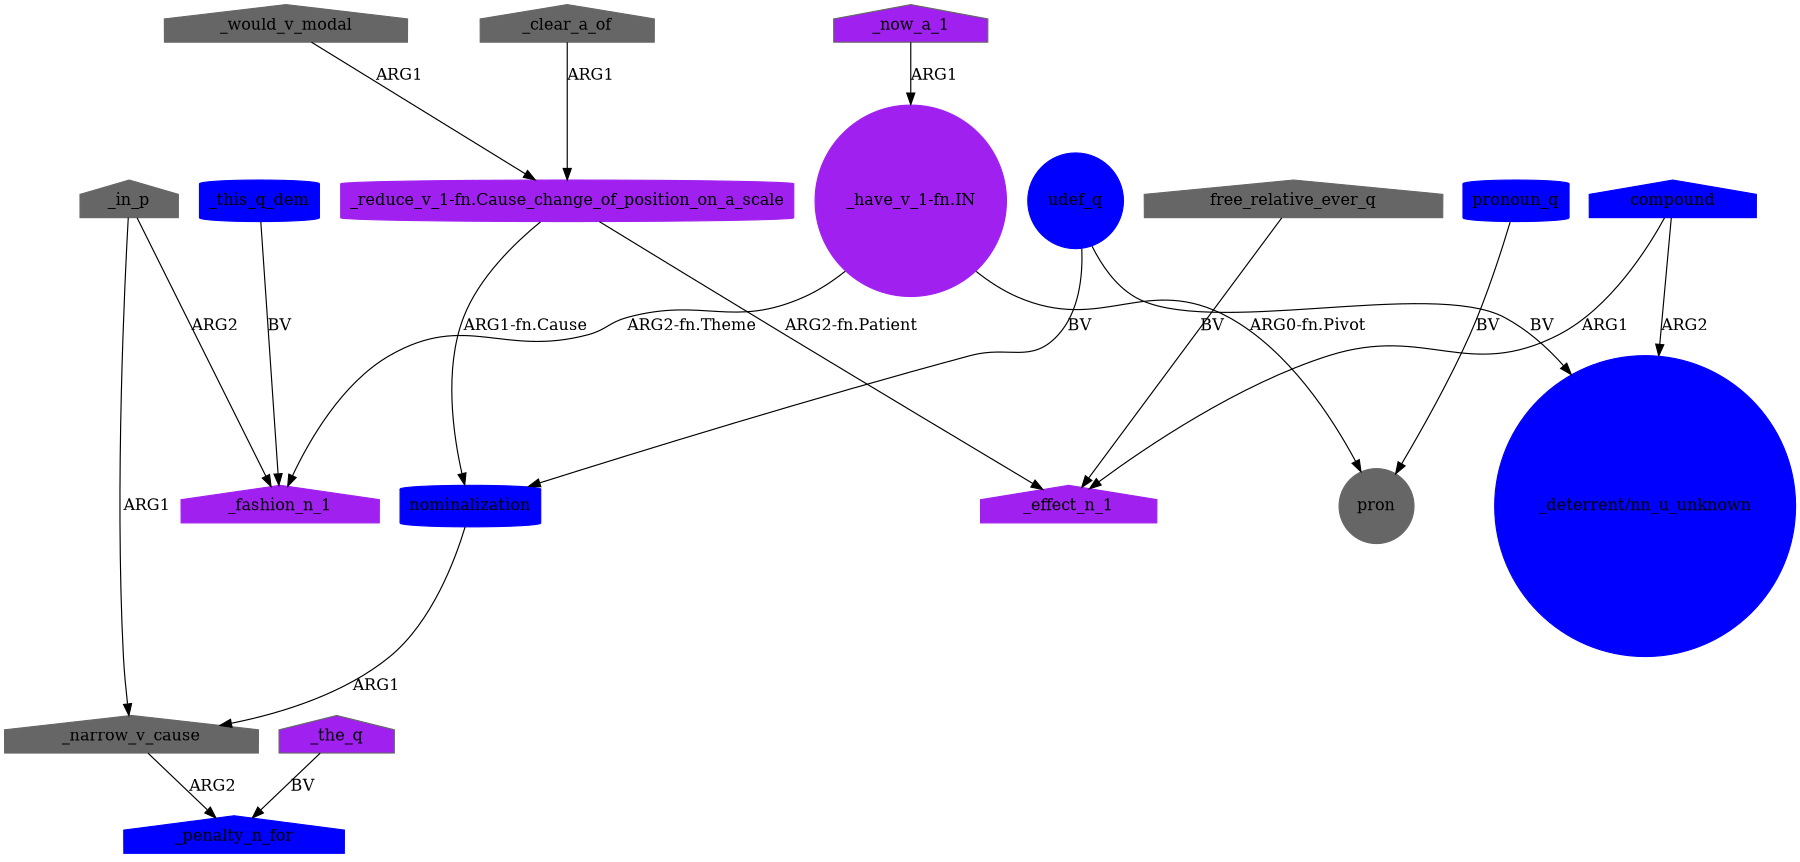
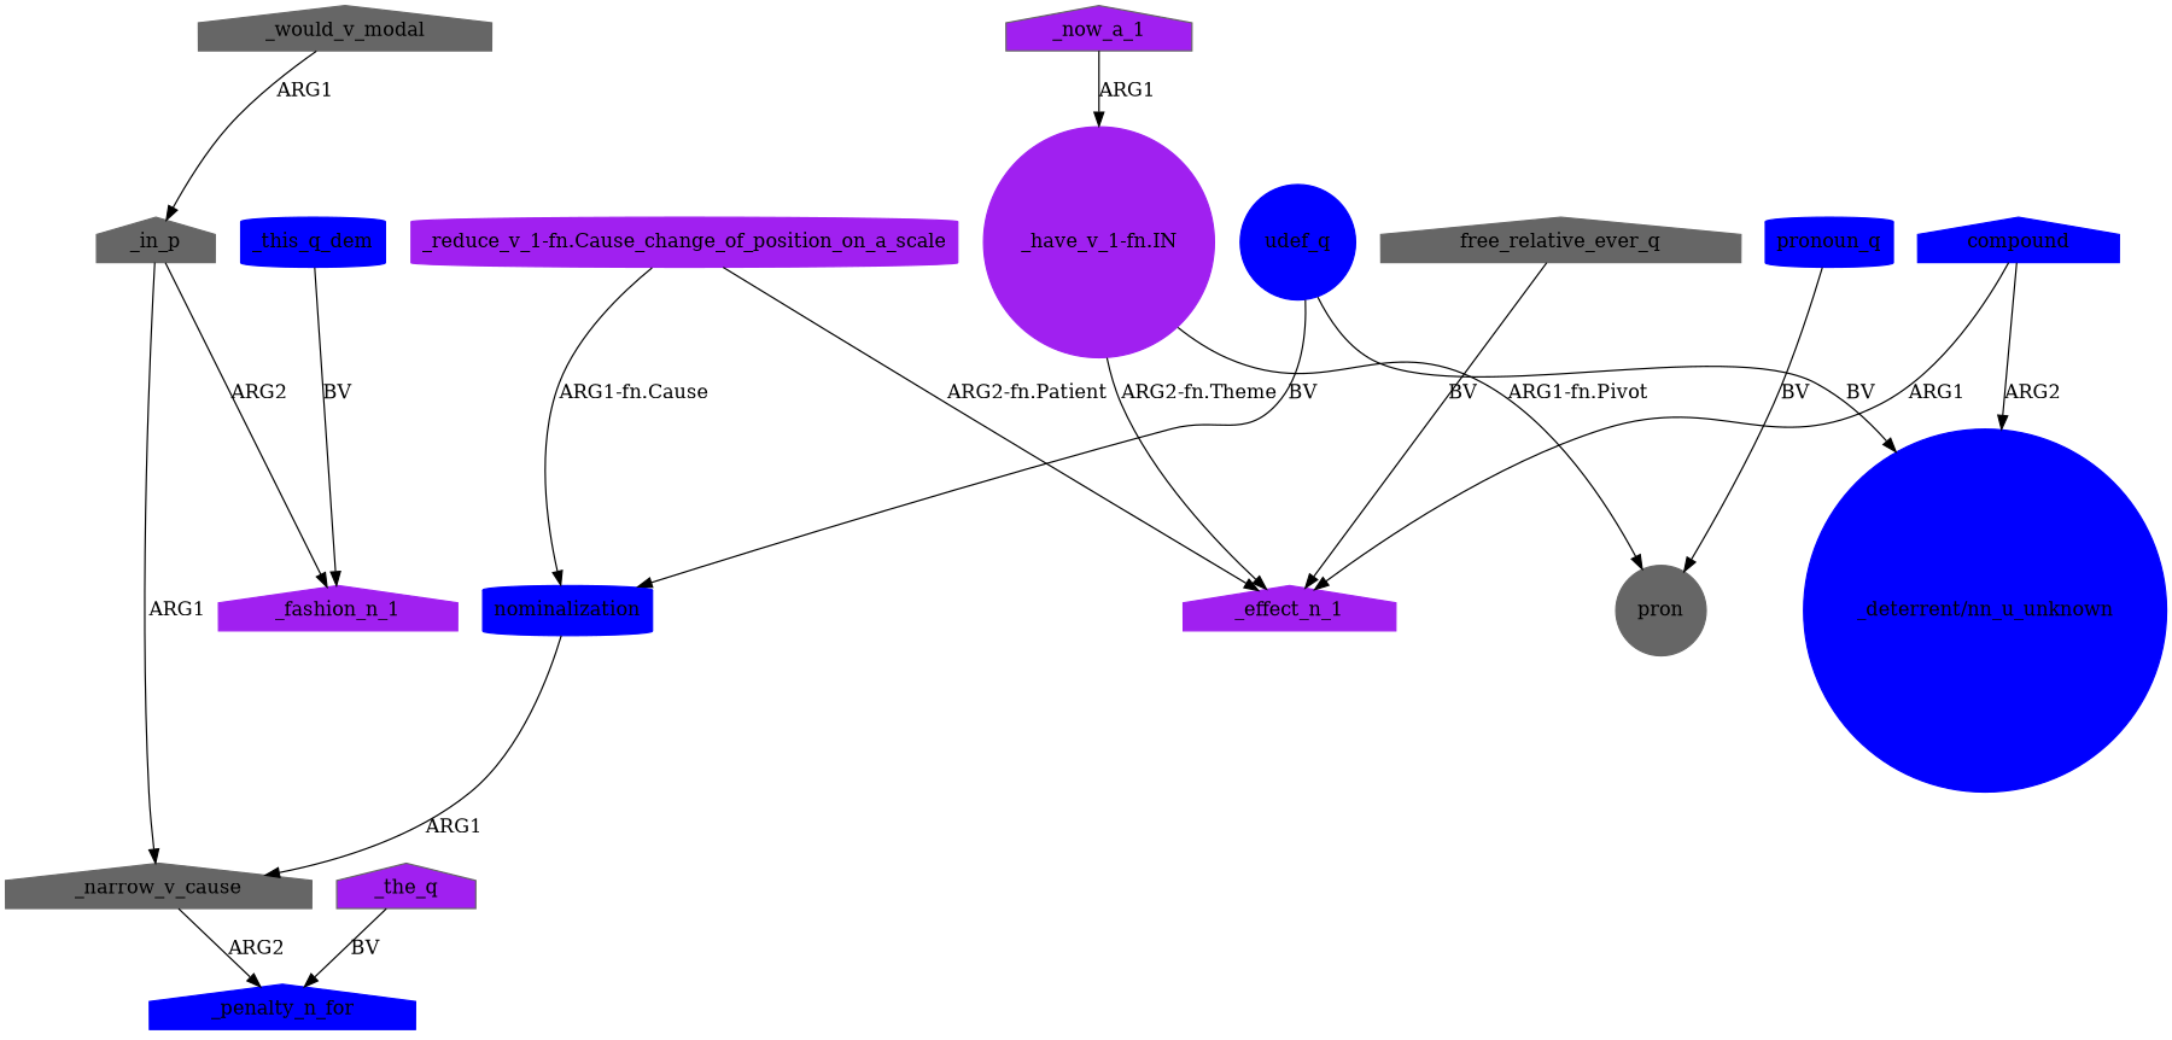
  digraph {
    node [color=gray40 shape=house style=filled]
    _fashion_n_1 [color=purple]
    _in_p
    _narrow_v_cause
    _penalty_n_for [color=blue]
    "_reduce_v_1-fn.Cause_change_of_position_on_a_scale" [color=purple shape=cylinder]
    _would_v_modal
    _effect_n_1 [color=purple]
    nominalization [color=blue shape=cylinder]
    free_relative_ever_q
    _now_a_1 [fillcolor=purple]
    "_have_v_1-fn.IN" [color=purple shape=circle]
    pron [shape=circle]
    _this_q_dem [color=blue shape=cylinder]
    udef_q [color=blue shape=circle]
    "_deterrent/nn_u_unknown" [color=blue shape=circle]
-   _clear_a_of
    pronoun_q [color=blue shape=cylinder]
    compound [color=blue]
    _the_q [fillcolor=purple]
    _in_p -> _fashion_n_1 [label=ARG2]
    _in_p -> _narrow_v_cause [label=ARG1]
    _narrow_v_cause -> _penalty_n_for [label=ARG2]
    "_reduce_v_1-fn.Cause_change_of_position_on_a_scale" -> _effect_n_1 [label="ARG2-fn.Patient"]
    "_reduce_v_1-fn.Cause_change_of_position_on_a_scale" -> nominalization [label="ARG1-fn.Cause"]
-   _would_v_modal -> "_reduce_v_1-fn.Cause_change_of_position_on_a_scale" [label=ARG1]
+   _would_v_modal -> _in_p [label=ARG1]
    nominalization -> _narrow_v_cause [label=ARG1]
    free_relative_ever_q -> _effect_n_1 [label=BV]
    _now_a_1 -> "_have_v_1-fn.IN" [label=ARG1]
-   "_have_v_1-fn.IN" -> _fashion_n_1 [label="ARG2-fn.Theme"]
-   "_have_v_1-fn.IN" -> pron [label="ARG0-fn.Pivot"]
+   "_have_v_1-fn.IN" -> _effect_n_1 [label="ARG2-fn.Theme"]
+   "_have_v_1-fn.IN" -> pron [label="ARG1-fn.Pivot"]
    _this_q_dem -> _fashion_n_1 [label=BV]
    udef_q -> nominalization [label=BV]
    udef_q -> "_deterrent/nn_u_unknown" [label=BV]
-   _clear_a_of -> "_reduce_v_1-fn.Cause_change_of_position_on_a_scale" [label=ARG1]
    pronoun_q -> pron [label=BV]
    compound -> _effect_n_1 [label=ARG1]
    compound -> "_deterrent/nn_u_unknown" [label=ARG2]
    _the_q -> _penalty_n_for [label=BV]
  }
